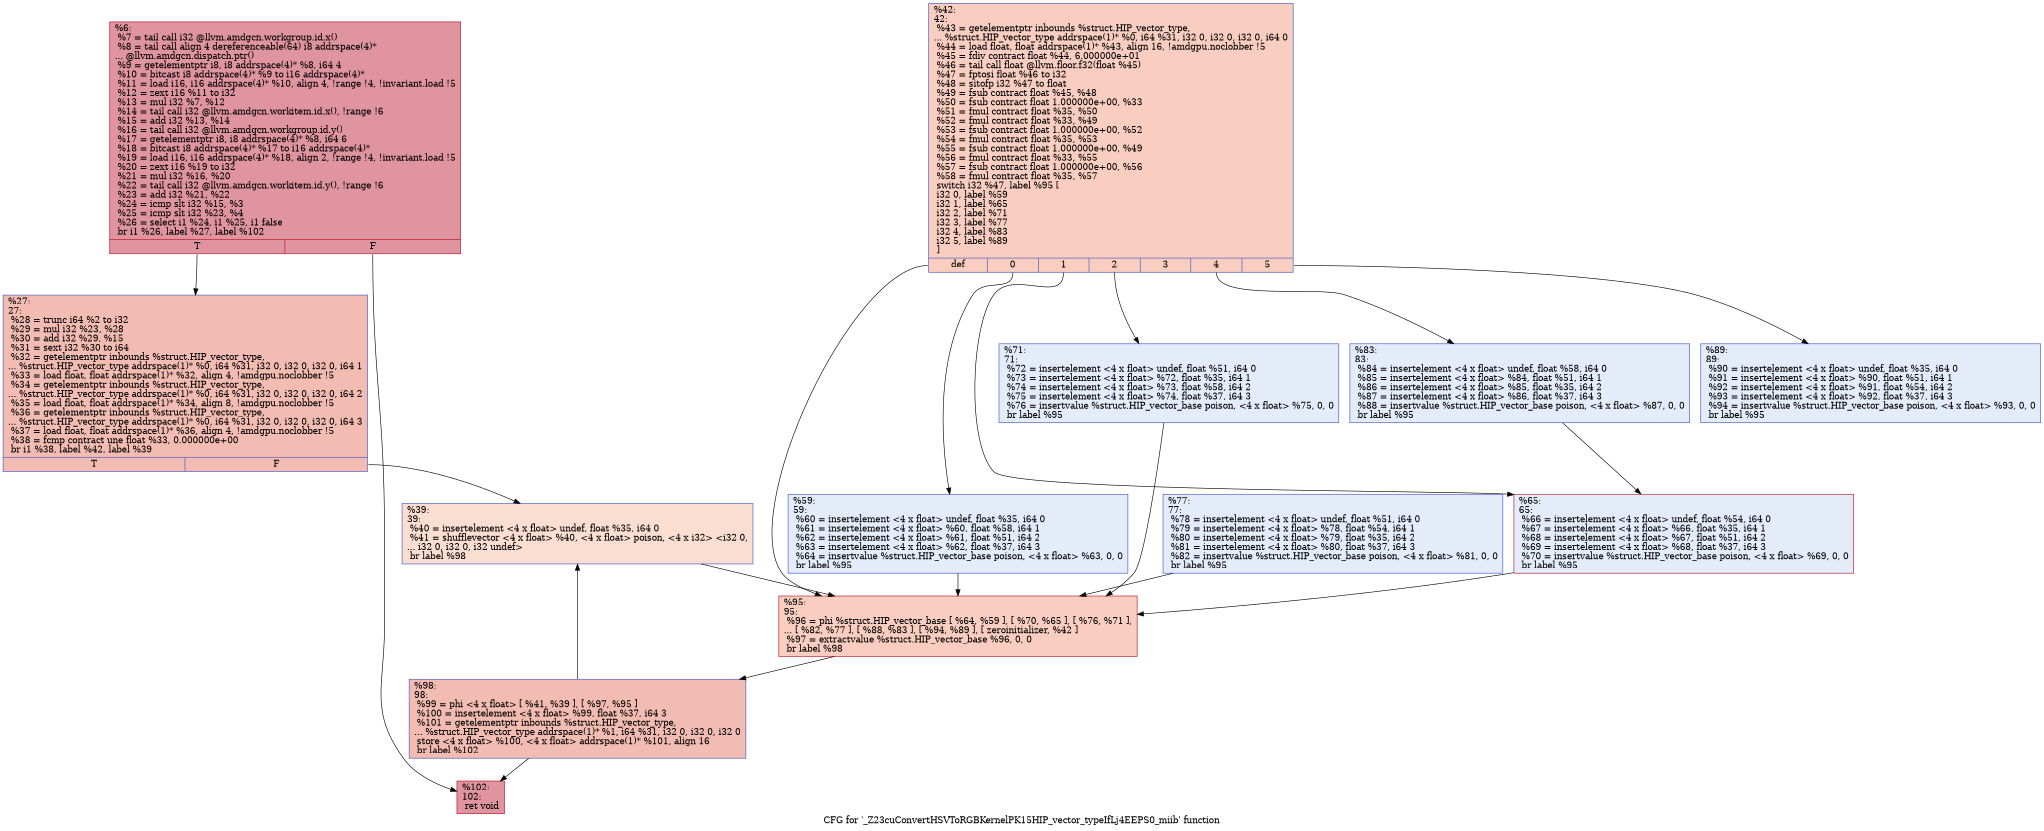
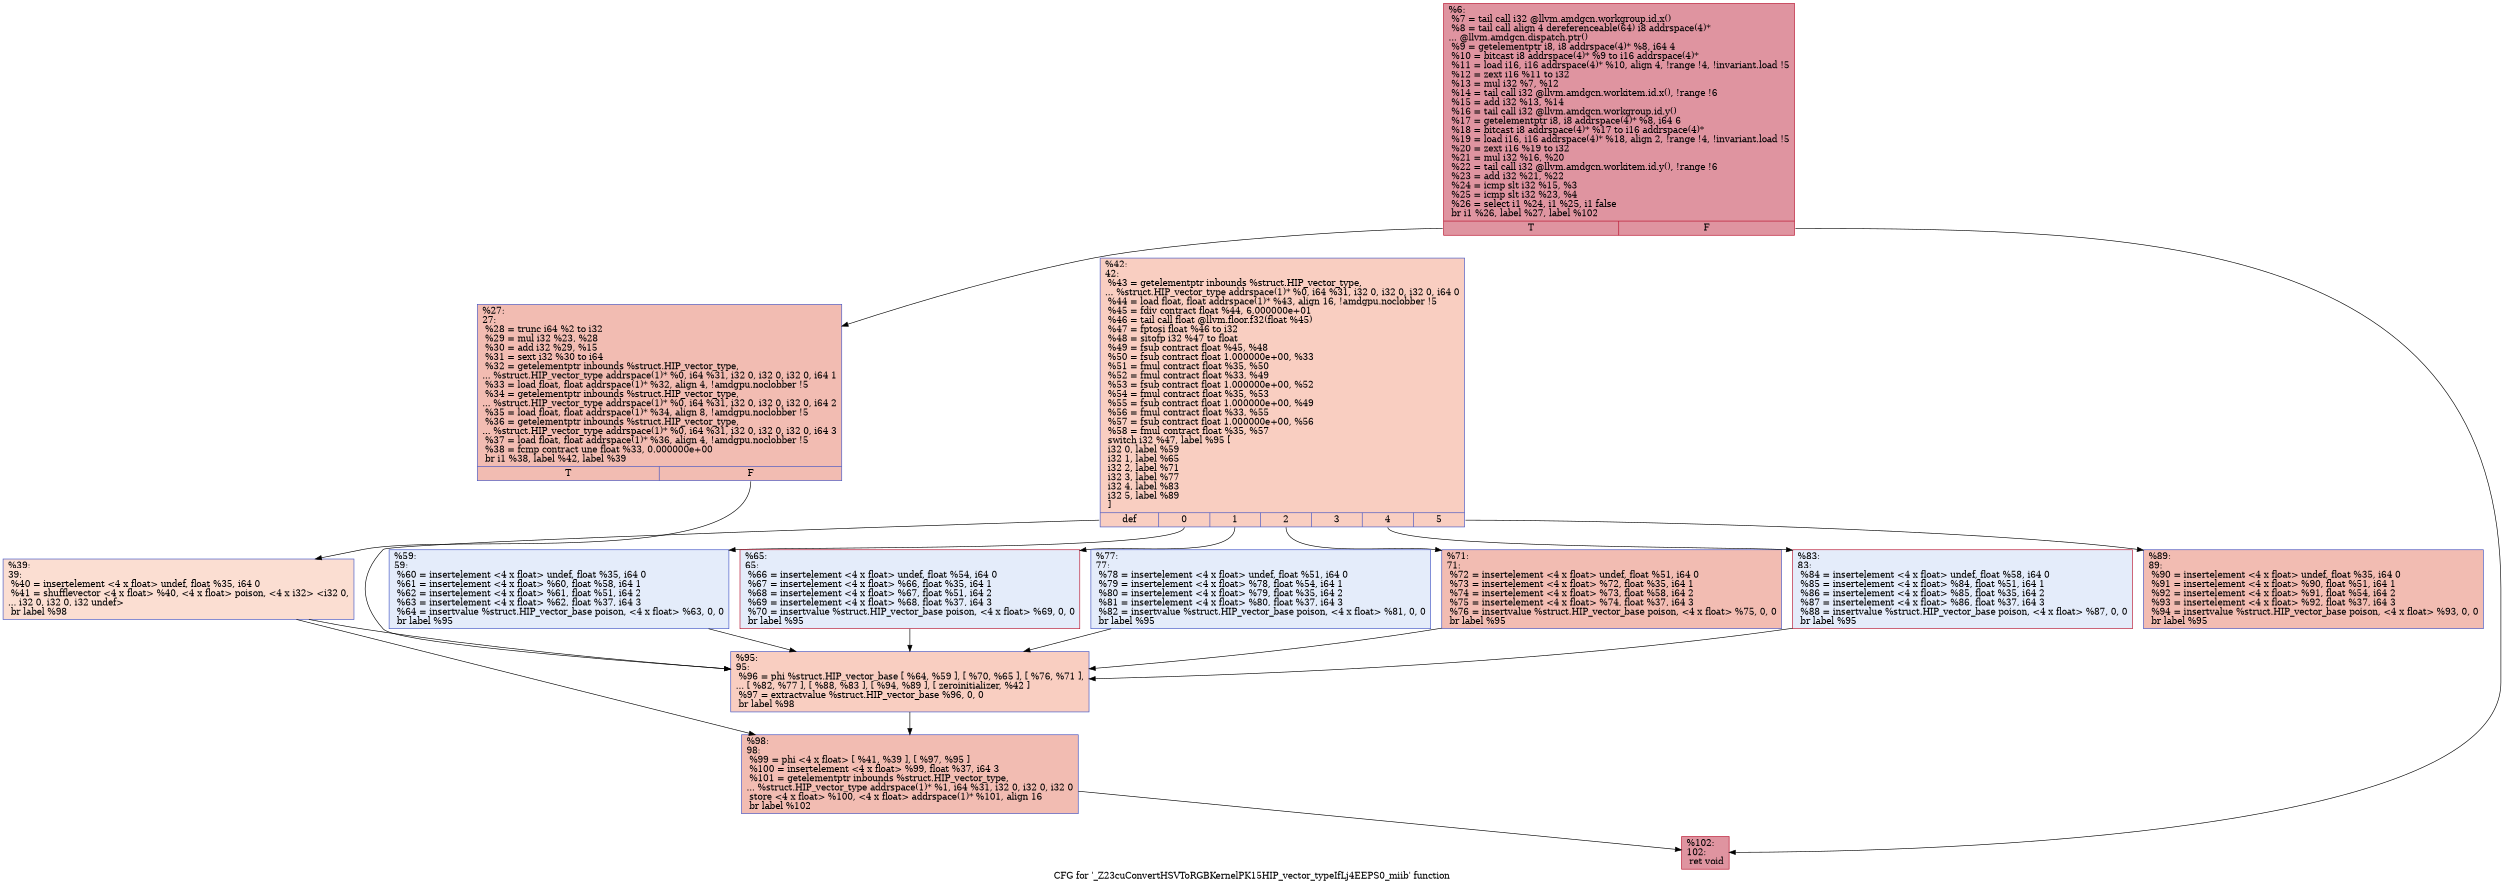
  digraph {
    label="CFG for '_Z23cuConvertHSVToRGBKernelPK15HIP_vector_typeIfLj4EEPS0_miib' function"
    node [color="#3d50c3ff" fillcolor="#c1d4f470" shape=record style=filled]
    n1 [color="#b70d28ff" fillcolor="#b70d2870" label="{%6:\l  %7 = tail call i32 @llvm.amdgcn.workgroup.id.x()\l  %8 = tail call align 4 dereferenceable(64) i8 addrspace(4)*\l... @llvm.amdgcn.dispatch.ptr()\l  %9 = getelementptr i8, i8 addrspace(4)* %8, i64 4\l  %10 = bitcast i8 addrspace(4)* %9 to i16 addrspace(4)*\l  %11 = load i16, i16 addrspace(4)* %10, align 4, !range !4, !invariant.load !5\l  %12 = zext i16 %11 to i32\l  %13 = mul i32 %7, %12\l  %14 = tail call i32 @llvm.amdgcn.workitem.id.x(), !range !6\l  %15 = add i32 %13, %14\l  %16 = tail call i32 @llvm.amdgcn.workgroup.id.y()\l  %17 = getelementptr i8, i8 addrspace(4)* %8, i64 6\l  %18 = bitcast i8 addrspace(4)* %17 to i16 addrspace(4)*\l  %19 = load i16, i16 addrspace(4)* %18, align 2, !range !4, !invariant.load !5\l  %20 = zext i16 %19 to i32\l  %21 = mul i32 %16, %20\l  %22 = tail call i32 @llvm.amdgcn.workitem.id.y(), !range !6\l  %23 = add i32 %21, %22\l  %24 = icmp slt i32 %15, %3\l  %25 = icmp slt i32 %23, %4\l  %26 = select i1 %24, i1 %25, i1 false\l  br i1 %26, label %27, label %102\l|{<s0>T|<s1>F}}"]
    n2 [fillcolor="#e1675170" label="{%27:\l27:                                               \l  %28 = trunc i64 %2 to i32\l  %29 = mul i32 %23, %28\l  %30 = add i32 %29, %15\l  %31 = sext i32 %30 to i64\l  %32 = getelementptr inbounds %struct.HIP_vector_type,\l... %struct.HIP_vector_type addrspace(1)* %0, i64 %31, i32 0, i32 0, i32 0, i64 1\l  %33 = load float, float addrspace(1)* %32, align 4, !amdgpu.noclobber !5\l  %34 = getelementptr inbounds %struct.HIP_vector_type,\l... %struct.HIP_vector_type addrspace(1)* %0, i64 %31, i32 0, i32 0, i32 0, i64 2\l  %35 = load float, float addrspace(1)* %34, align 8, !amdgpu.noclobber !5\l  %36 = getelementptr inbounds %struct.HIP_vector_type,\l... %struct.HIP_vector_type addrspace(1)* %0, i64 %31, i32 0, i32 0, i32 0, i64 3\l  %37 = load float, float addrspace(1)* %36, align 4, !amdgpu.noclobber !5\l  %38 = fcmp contract une float %33, 0.000000e+00\l  br i1 %38, label %42, label %39\l|{<s0>T|<s1>F}}"]
    n3 [color="#b70d28ff" fillcolor="#b70d2870" label="{%102:\l102:                                              \l  ret void\l}"]
    n4 [fillcolor="#f7b59970" label="{%39:\l39:                                               \l  %40 = insertelement \<4 x float\> undef, float %35, i64 0\l  %41 = shufflevector \<4 x float\> %40, \<4 x float\> poison, \<4 x i32\> \<i32 0,\l... i32 0, i32 0, i32 undef\>\l  br label %98\l}"]
    n5 [fillcolor="#f2907270" label="{%42:\l42:                                               \l  %43 = getelementptr inbounds %struct.HIP_vector_type,\l... %struct.HIP_vector_type addrspace(1)* %0, i64 %31, i32 0, i32 0, i32 0, i64 0\l  %44 = load float, float addrspace(1)* %43, align 16, !amdgpu.noclobber !5\l  %45 = fdiv contract float %44, 6.000000e+01\l  %46 = tail call float @llvm.floor.f32(float %45)\l  %47 = fptosi float %46 to i32\l  %48 = sitofp i32 %47 to float\l  %49 = fsub contract float %45, %48\l  %50 = fsub contract float 1.000000e+00, %33\l  %51 = fmul contract float %35, %50\l  %52 = fmul contract float %33, %49\l  %53 = fsub contract float 1.000000e+00, %52\l  %54 = fmul contract float %35, %53\l  %55 = fsub contract float 1.000000e+00, %49\l  %56 = fmul contract float %33, %55\l  %57 = fsub contract float 1.000000e+00, %56\l  %58 = fmul contract float %35, %57\l  switch i32 %47, label %95 [\l    i32 0, label %59\l    i32 1, label %65\l    i32 2, label %71\l    i32 3, label %77\l    i32 4, label %83\l    i32 5, label %89\l  ]\l|{<s0>def|<s1>0|<s2>1|<s3>2|<s4>3|<s5>4|<s6>5}}"]
-   n6 [color="#b70d28ff" fillcolor="#f2907270" label="{%95:\l95:                                               \l  %96 = phi %struct.HIP_vector_base [ %64, %59 ], [ %70, %65 ], [ %76, %71 ],\l... [ %82, %77 ], [ %88, %83 ], [ %94, %89 ], [ zeroinitializer, %42 ]\l  %97 = extractvalue %struct.HIP_vector_base %96, 0, 0\l  br label %98\l}"]
+   n6 [fillcolor="#f2907270" label="{%95:\l95:                                               \l  %96 = phi %struct.HIP_vector_base [ %64, %59 ], [ %70, %65 ], [ %76, %71 ],\l... [ %82, %77 ], [ %88, %83 ], [ %94, %89 ], [ zeroinitializer, %42 ]\l  %97 = extractvalue %struct.HIP_vector_base %96, 0, 0\l  br label %98\l}"]
    n7 [label="{%59:\l59:                                               \l  %60 = insertelement \<4 x float\> undef, float %35, i64 0\l  %61 = insertelement \<4 x float\> %60, float %58, i64 1\l  %62 = insertelement \<4 x float\> %61, float %51, i64 2\l  %63 = insertelement \<4 x float\> %62, float %37, i64 3\l  %64 = insertvalue %struct.HIP_vector_base poison, \<4 x float\> %63, 0, 0\l  br label %95\l}"]
    n8 [color="#b70d28ff" label="{%65:\l65:                                               \l  %66 = insertelement \<4 x float\> undef, float %54, i64 0\l  %67 = insertelement \<4 x float\> %66, float %35, i64 1\l  %68 = insertelement \<4 x float\> %67, float %51, i64 2\l  %69 = insertelement \<4 x float\> %68, float %37, i64 3\l  %70 = insertvalue %struct.HIP_vector_base poison, \<4 x float\> %69, 0, 0\l  br label %95\l}"]
-   n9 [label="{%71:\l71:                                               \l  %72 = insertelement \<4 x float\> undef, float %51, i64 0\l  %73 = insertelement \<4 x float\> %72, float %35, i64 1\l  %74 = insertelement \<4 x float\> %73, float %58, i64 2\l  %75 = insertelement \<4 x float\> %74, float %37, i64 3\l  %76 = insertvalue %struct.HIP_vector_base poison, \<4 x float\> %75, 0, 0\l  br label %95\l}"]
-   n10 [label="{%83:\l83:                                               \l  %84 = insertelement \<4 x float\> undef, float %58, i64 0\l  %85 = insertelement \<4 x float\> %84, float %51, i64 1\l  %86 = insertelement \<4 x float\> %85, float %35, i64 2\l  %87 = insertelement \<4 x float\> %86, float %37, i64 3\l  %88 = insertvalue %struct.HIP_vector_base poison, \<4 x float\> %87, 0, 0\l  br label %95\l}"]
-   n11 [label="{%89:\l89:                                               \l  %90 = insertelement \<4 x float\> undef, float %35, i64 0\l  %91 = insertelement \<4 x float\> %90, float %51, i64 1\l  %92 = insertelement \<4 x float\> %91, float %54, i64 2\l  %93 = insertelement \<4 x float\> %92, float %37, i64 3\l  %94 = insertvalue %struct.HIP_vector_base poison, \<4 x float\> %93, 0, 0\l  br label %95\l}"]
+   n9 [fillcolor="#e1675170" label="{%71:\l71:                                               \l  %72 = insertelement \<4 x float\> undef, float %51, i64 0\l  %73 = insertelement \<4 x float\> %72, float %35, i64 1\l  %74 = insertelement \<4 x float\> %73, float %58, i64 2\l  %75 = insertelement \<4 x float\> %74, float %37, i64 3\l  %76 = insertvalue %struct.HIP_vector_base poison, \<4 x float\> %75, 0, 0\l  br label %95\l}"]
+   n10 [color="#b70d28ff" label="{%83:\l83:                                               \l  %84 = insertelement \<4 x float\> undef, float %58, i64 0\l  %85 = insertelement \<4 x float\> %84, float %51, i64 1\l  %86 = insertelement \<4 x float\> %85, float %35, i64 2\l  %87 = insertelement \<4 x float\> %86, float %37, i64 3\l  %88 = insertvalue %struct.HIP_vector_base poison, \<4 x float\> %87, 0, 0\l  br label %95\l}"]
+   n11 [fillcolor="#e1675170" label="{%89:\l89:                                               \l  %90 = insertelement \<4 x float\> undef, float %35, i64 0\l  %91 = insertelement \<4 x float\> %90, float %51, i64 1\l  %92 = insertelement \<4 x float\> %91, float %54, i64 2\l  %93 = insertelement \<4 x float\> %92, float %37, i64 3\l  %94 = insertvalue %struct.HIP_vector_base poison, \<4 x float\> %93, 0, 0\l  br label %95\l}"]
    n12 [fillcolor="#e1675170" label="{%98:\l98:                                               \l  %99 = phi \<4 x float\> [ %41, %39 ], [ %97, %95 ]\l  %100 = insertelement \<4 x float\> %99, float %37, i64 3\l  %101 = getelementptr inbounds %struct.HIP_vector_type,\l... %struct.HIP_vector_type addrspace(1)* %1, i64 %31, i32 0, i32 0, i32 0\l  store \<4 x float\> %100, \<4 x float\> addrspace(1)* %101, align 16\l  br label %102\l}"]
    n13 [label="{%77:\l77:                                               \l  %78 = insertelement \<4 x float\> undef, float %51, i64 0\l  %79 = insertelement \<4 x float\> %78, float %54, i64 1\l  %80 = insertelement \<4 x float\> %79, float %35, i64 2\l  %81 = insertelement \<4 x float\> %80, float %37, i64 3\l  %82 = insertvalue %struct.HIP_vector_base poison, \<4 x float\> %81, 0, 0\l  br label %95\l}"]
    n1 -> n2 [tailport=s0]
    n1 -> n3 [tailport=s1]
    n2 -> n4 [tailport=s1]
    n4 -> n6
-   n12 -> n4
+   n4 -> n12
    n5 -> n6 [tailport=s0]
    n5 -> n7 [tailport=s1]
    n5 -> n8 [tailport=s2]
    n5 -> n9 [tailport=s3]
    n5 -> n10 [tailport=s5]
    n5 -> n11 [tailport=s6]
    n6 -> n12
    n7 -> n6
    n8 -> n6
    n9 -> n6
-   n10 -> n8
+   n10 -> n6
    n12 -> n3
    n13 -> n6
  }
